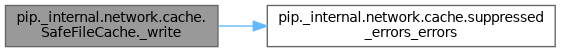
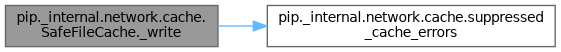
  digraph {
    rankdir=LR
    node [fontname=Helvetica fontsize=10 shape=box style=filled]
    n1 [color=gray40 fillcolor=grey60 fontcolor=black height=0.2 label="pip._internal.network.cache.\lSafeFileCache._write" width=0.4]
-   n2 [color=grey40 fillcolor=white height=0.2 label="pip._internal.network.cache.suppressed\l_errors_errors" width=0.4]
+   n2 [color=grey40 fillcolor=white height=0.2 label="pip._internal.network.cache.suppressed\l_cache_errors" width=0.4]
    n1 -> n2 [color=steelblue1 fontname=Helvetica fontsize=10 labelfontname=Helvetica labelfontsize=10 style=solid]
  }
